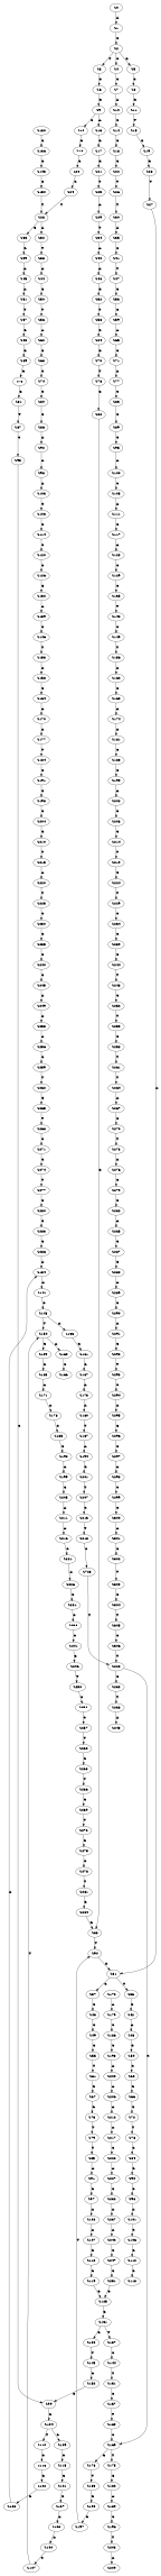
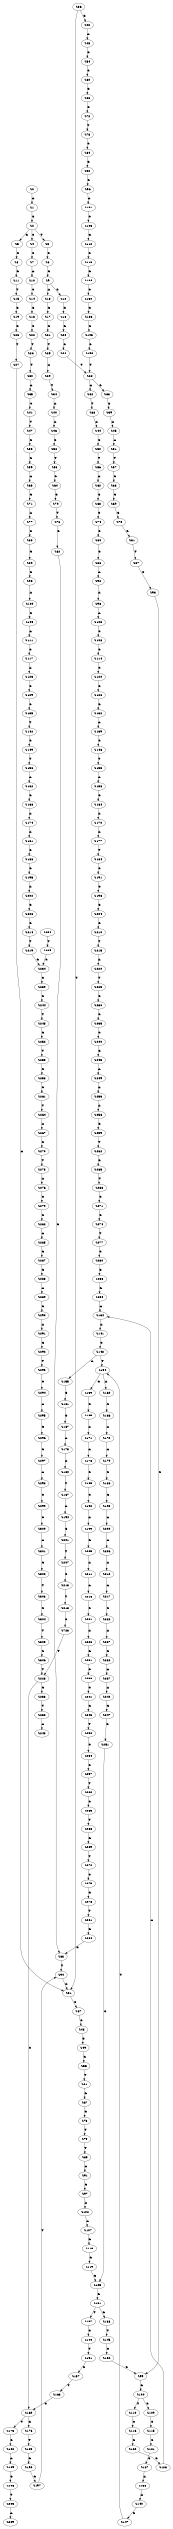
  strict digraph {
    S0
    S1
    S2
    S3
    S4
    S5
    S6
    S7
    S8
    S9
    S10
    S11
    S12
    S13
    S14
    S15
    S16
    S17
    S18
    S19
    S20
    S21
    S22
    S23
    S24
    S25
    S26
    S27
    S28
    S29
    S30
    S31
    S32
    S33
    S34
    S35
    S36
    S37
    S38
    S39
    S40
    S41
    S42
    S43
    S44
    S45
    S46
    S47
    S48
    S49
    S50
    S51
    S52
    S53
    S54
    S55
    S56
    S57
    S58
    S59
    S60
    S61
    S62
    S63
    S64
    S65
    S66
    S67
    S68
    S69
    S70
    S71
    S72
    S73
    S74
    S75
    S76
    S77
    S78
    S79
    S80
    S81
    S82
    S83
    S84
    S85
    S86
    S87
    S88
    S89
    S90
    S91
    S92
    S93
    S94
    S95
    S96
    S97
    S98
    S99
    S100
    S101
    S102
    S103
    S104
    S105
    S106
    S107
    S108
    S109
    S110
    S111
    S112
    S113
    S114
    S115
    S116
    S117
    S118
    S119
    S120
    S121
    S122
    S123
+   S124
    S125
    S126
    S127
    S128
    S129
    S130
    S131
    S132
    S133
    S134
    S135
    S136
    S137
    S138
    S139
    S140
    S141
    S142
    S143
    S144
    S145
    S146
    S147
    S148
    S149
    S150
    S151
    S152
    S153
    S154
    S155
    S156
    S157
    S158
    S159
    S160
    S161
    S162
    S163
    S164
    S165
    S166
    S167
    S168
    S169
    S170
    S171
    S172
    S173
    S174
    S175
    S176
    S177
    S178
    S179
    S180
    S181
    S182
    S183
    S184
    S185
    S186
    S187
    S188
    S189
    S190
    S191
    S192
    S193
    S194
    S195
    S196
    S197
    S198
    S199
    S200
    S201
    S202
    S203
    S204
    S205
    S206
    S207
    S208
    S209
    S210
    S211
    S212
    S213
    S214
    S215
    S216
    S217
    S218
    S219
    S220
    S221
    S222
    n224 [label=S723]
    S224
    S225
    S226
    S227
    S228
    S229
    S230
    S231
    S232
    S233
    S234
    S235
    S236
    S237
    S238
    S239
    S240
    S241
    S242
    S243
    S244
    S245
    S246
    S247
    S248
    S249
    S250
    S251
    S252
    S253
    S254
    S255
    S256
    S257
    S258
    S259
    S260
    S261
    S262
    S263
    S264
    S265
    S266
    S267
    S268
    S269
    S270
    S271
    S272
    S273
    S274
    S275
    S276
    S277
    S278
    S279
    S280
    S281
    S282
    S283
    S284
    S285
    S286
    S287
    S288
    S289
    S290
    S291
    S292
    S293
    S294
    S295
    S296
    S297
    S298
    S299
    S300
    S301
    S302
    S303
    S304
    S305
    S306
    S0 -> S1 [label=A]
    S1 -> S2 [label=G]
    S2 -> S3 [label=T]
    S2 -> S4 [label=C]
    S2 -> S5 [label=G]
    S3 -> S6 [label=C]
    S4 -> S7 [label=C]
    S5 -> S8 [label=C]
    S6 -> S9 [label=G]
    S7 -> S10 [label=A]
    S8 -> S11 [label=G]
    S9 -> S12 [label=C]
    S9 -> S13 [label=A]
    S10 -> S14 [label=C]
    S11 -> S15 [label=T]
    S12 -> S16 [label=G]
    S13 -> S17 [label=G]
    S14 -> S18 [label=G]
    S15 -> S19 [label=G]
    S16 -> S20 [label=G]
    S17 -> S21 [label=G]
    S18 -> S22 [label=G]
    S19 -> S23 [label=G]
    S20 -> S24 [label=C]
    S21 -> S25 [label=T]
    S22 -> S26 [label=T]
    S23 -> S27 [label=T]
    S24 -> S28 [label=T]
    S25 -> S29 [label=A]
    S26 -> S30 [label=T]
    S27 -> S31 [label=A]
    S28 -> S32 [label=A]
    S28 -> S33 [label=G]
    S29 -> S34 [label=T]
    S30 -> S35 [label=A]
-   S31 -> S36 [label=T]
+   S36 -> S31 [label=T]
    S31 -> S37 [label=C]
    S32 -> S38 [label=T]
    S33 -> S39 [label=G]
    S34 -> S40 [label=A]
    S35 -> S41 [label=C]
    S36 -> S42 [label=G]
    S37 -> S43 [label=C]
    S38 -> S44 [label=A]
    S39 -> S45 [label=A]
    S40 -> S46 [label=A]
    S41 -> S47 [label=T]
    S42 -> S48 [label=A]
    S43 -> S49 [label=G]
    S44 -> S50 [label=G]
    S45 -> S51 [label=A]
    S46 -> S52 [label=G]
    S47 -> S53 [label=G]
    S48 -> S54 [label=G]
    S49 -> S55 [label=G]
    S50 -> S56 [label=T]
    S51 -> S57 [label=T]
    S52 -> S58 [label=T]
    S53 -> S59 [label=C]
    S54 -> S60 [label=C]
    S55 -> S61 [label=T]
    S56 -> S62 [label=A]
    S57 -> S63 [label=G]
    S58 -> S64 [label=C]
    S59 -> S65 [label=A]
    S60 -> S66 [label=G]
    S61 -> S67 [label=G]
    S62 -> S68 [label=G]
    S63 -> S69 [label=G]
    S64 -> S70 [label=G]
    S65 -> S71 [label=G]
    S66 -> S72 [label=G]
    S67 -> S73 [label=G]
    S68 -> S74 [label=C]
    S69 -> S75 [label=G]
    S70 -> S76 [label=T]
    S71 -> S77 [label=A]
    S72 -> S78 [label=T]
    S73 -> S79 [label=T]
    S74 -> S80 [label=C]
    S75 -> S81 [label=G]
    S76 -> S82 [label=G]
    S77 -> S83 [label=C]
    S78 -> S84 [label=C]
    S79 -> S85 [label=T]
    S80 -> S86 [label=G]
    S81 -> S87 [label=T]
    S82 -> S88 [label=G]
    S83 -> S89 [label=G]
    S84 -> S90 [label=G]
    S85 -> S91 [label=A]
    S86 -> S92 [label=A]
    S87 -> S93 [label=C]
    S88 -> S94 [label=T]
    S89 -> S95 [label=G]
    S90 -> S96 [label=C]
    S91 -> S97 [label=G]
    S92 -> S98 [label=A]
    S93 -> S99 [label=C]
    S94 -> S31 [label=A]
    S95 -> S100 [label=A]
    S96 -> S101 [label=A]
    S97 -> S102 [label=A]
    S98 -> S103 [label=A]
    S99 -> S104 [label=G]
    S100 -> S105 [label=C]
    S101 -> S106 [label=C]
    S102 -> S107 [label=A]
    S103 -> S108 [label=C]
    S104 -> S109 [label=C]
    S104 -> S110 [label=T]
    S105 -> S111 [label=A]
    S106 -> S112 [label=G]
    S107 -> S113 [label=G]
    S108 -> S114 [label=C]
    S109 -> S115 [label=C]
    S110 -> S116 [label=C]
    S111 -> S117 [label=C]
    S112 -> S118 [label=C]
    S113 -> S119 [label=G]
    S114 -> S120 [label=C]
    S115 -> S121 [label=G]
    S116 -> S122 [label=G]
    S117 -> S123 [label=A]
+   S118 -> S124 [label=G]
    S119 -> S125 [label=G]
    S120 -> S126 [label=C]
    S121 -> S127 [label=G]
    S122 -> S128 [label=G]
    S123 -> S129 [label=C]
+   S124 -> S130 [label=C]
    S125 -> S131 [label=G]
    S126 -> S132 [label=G]
    S127 -> S133 [label=A]
    S128 -> S134 [label=A]
    S129 -> S135 [label=C]
    S130 -> S136 [label=G]
    S131 -> S137 [label=T]
    S131 -> S138 [label=G]
    S132 -> S139 [label=A]
    S133 -> S140 [label=A]
    S134 -> S141 [label=A]
    S135 -> S142 [label=T]
    S136 -> S143 [label=G]
    S137 -> S144 [label=C]
    S138 -> S145 [label=T]
    S139 -> S146 [label=C]
    S140 -> S147 [label=C]
    S141 -> S148 [label=C]
    S142 -> S149 [label=C]
    S143 -> S150 [label=C]
    S144 -> S151 [label=T]
    S145 -> S152 [label=C]
    S146 -> S153 [label=T]
    S147 -> S154 [label=T]
    S148 -> S154 [label=T]
    S148 -> S155 [label=A]
    S149 -> S156 [label=T]
    S150 -> S28 [label=T]
    S151 -> S157 [label=C]
    S152 -> S99 [label=C]
    S153 -> S158 [label=A]
    S154 -> S159 [label=G]
    S154 -> S160 [label=A]
    S155 -> S161 [label=G]
    S156 -> S162 [label=A]
    S157 -> S163 [label=T]
    S158 -> S164 [label=G]
    S159 -> S165 [label=C]
    S160 -> S166 [label=C]
    S161 -> S167 [label=G]
    S162 -> S168 [label=G]
    S163 -> S169 [label=C]
    S164 -> S170 [label=A]
    S165 -> S171 [label=A]
+   S166 -> S172 [label=A]
    S167 -> S173 [label=A]
    S168 -> S174 [label=A]
    S169 -> S175 [label=T]
    S169 -> S176 [label=G]
    S170 -> S177 [label=A]
    S171 -> S178 [label=A]
    S172 -> S179 [label=A]
    S173 -> S180 [label=A]
    S174 -> S181 [label=A]
    S175 -> S182 [label=G]
    S176 -> S183 [label=T]
    S177 -> S184 [label=T]
    S178 -> S185 [label=C]
    S179 -> S186 [label=C]
    S180 -> S187 [label=T]
    S181 -> S188 [label=C]
    S182 -> S189 [label=A]
    S183 -> S190 [label=G]
    S184 -> S191 [label=C]
    S185 -> S192 [label=C]
    S186 -> S193 [label=G]
    S187 -> S194 [label=A]
    S188 -> S195 [label=G]
    S189 -> S196 [label=G]
    S190 -> S197 [label=G]
    S191 -> S198 [label=G]
    S192 -> S199 [label=A]
    S193 -> S200 [label=A]
    S194 -> S201 [label=G]
    S195 -> S202 [label=A]
    S196 -> S203 [label=T]
    S197 -> S94 [label=T]
    S198 -> S204 [label=G]
    S199 -> S205 [label=G]
    S200 -> S206 [label=A]
    S201 -> S207 [label=T]
    S202 -> S208 [label=G]
    S203 -> S209 [label=A]
    S204 -> S210 [label=G]
    S205 -> S211 [label=A]
    S206 -> S212 [label=A]
    S207 -> S213 [label=C]
    S208 -> S214 [label=G]
    S210 -> S215 [label=T]
    S211 -> S216 [label=A]
    S212 -> S217 [label=A]
    S213 -> S218 [label=T]
    S214 -> S219 [label=T]
    S215 -> S220 [label=A]
    S216 -> S221 [label=C]
    S217 -> S222 [label=C]
    S218 -> n224 [label=C]
-   S219 -> S224 [label=G]
+   S219 -> S234 [label=G]
    S220 -> S225 [label=T]
    S221 -> S226 [label=A]
    S222 -> S227 [label=A]
    n224 -> S228 [label=T]
    S224 -> S229 [label=T]
    S225 -> S230 [label=C]
    S226 -> S231 [label=G]
    S227 -> S232 [label=G]
    S228 -> S169 [label=C]
    S228 -> S233 [label=G]
    S229 -> S234 [label=C]
    S230 -> S235 [label=C]
    S231 -> S236 [label=C]
    S232 -> S237 [label=A]
    S233 -> S238 [label=T]
    S234 -> S239 [label=C]
    S235 -> S240 [label=C]
    S236 -> S241 [label=C]
    S237 -> S242 [label=A]
    S238 -> S243 [label=A]
    S239 -> S244 [label=C]
    S240 -> S245 [label=G]
    S241 -> S246 [label=G]
    S242 -> S247 [label=G]
    S244 -> S248 [label=T]
    S245 -> S249 [label=A]
    S246 -> S250 [label=T]
    S247 -> S251 [label=G]
    S248 -> S252 [label=G]
    S249 -> S253 [label=A]
    S250 -> S254 [label=C]
    S251 -> S125 [label=G]
    S252 -> S255 [label=T]
    S253 -> S256 [label=A]
    S254 -> S257 [label=C]
    S255 -> S258 [label=C]
    S256 -> S259 [label=G]
    S257 -> S260 [label=T]
-   S258 -> S261 [label=T]
+   S258 -> S261 [label=C]
    S259 -> S262 [label=T]
    S260 -> S263 [label=C]
    S261 -> S264 [label=T]
    S262 -> S265 [label=G]
    S263 -> S266 [label=T]
    S264 -> S267 [label=A]
    S265 -> S268 [label=T]
    S266 -> S269 [label=G]
    S267 -> S270 [label=C]
    S268 -> S271 [label=C]
    S269 -> S272 [label=T]
    S270 -> S273 [label=T]
    S271 -> S274 [label=G]
    S272 -> S275 [label=C]
    S273 -> S276 [label=A]
    S274 -> S277 [label=T]
    S275 -> S278 [label=G]
    S276 -> S279 [label=C]
    S277 -> S280 [label=C]
    S278 -> S281 [label=T]
    S279 -> S282 [label=C]
    S280 -> S283 [label=G]
    S281 -> S284 [label=G]
    S282 -> S285 [label=A]
    S283 -> S286 [label=G]
    S284 -> S88 [label=G]
    S285 -> S287 [label=G]
    S286 -> S134 [label=A]
    S287 -> S288 [label=G]
    S288 -> S289 [label=A]
    S289 -> S290 [label=G]
    S290 -> S291 [label=A]
    S291 -> S292 [label=G]
    S292 -> S293 [label=T]
    S293 -> S294 [label=C]
    S294 -> S295 [label=A]
    S295 -> S296 [label=G]
    S296 -> S297 [label=G]
    S297 -> S298 [label=A]
    S298 -> S299 [label=C]
    S299 -> S300 [label=C]
    S300 -> S301 [label=A]
    S301 -> S302 [label=G]
    S302 -> S303 [label=T]
    S303 -> S304 [label=C]
    S304 -> S305 [label=T]
    S305 -> S306 [label=C]
    S306 -> S228 [label=T]
  }
